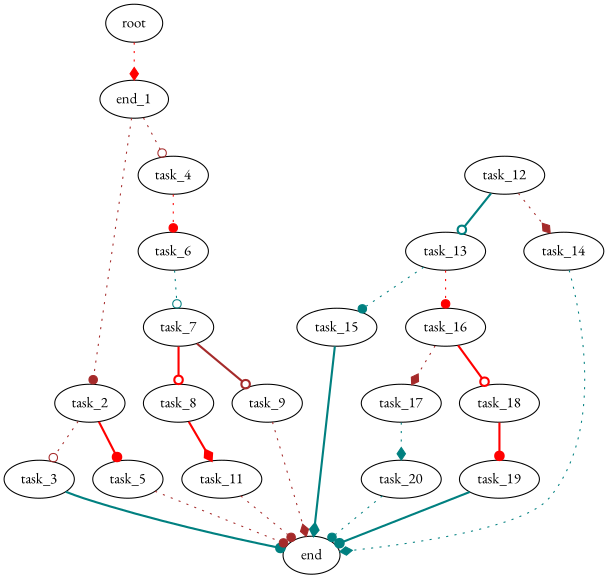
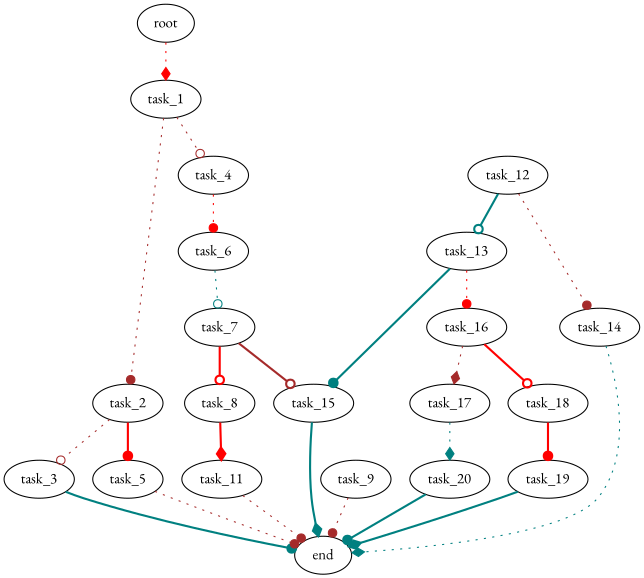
  digraph {
    fontname="EB Garamond"
    node [fontname="EB Garamond"]
    edge [arrowhead=dot color=brown fontname="EB Garamond" style=dotted]
    root
-   task_1 [label=end_1]
+   task_1
    task_2
    task_4
    task_3
    task_5
    task_6
    end
    task_7
    task_8
    task_9
    task_11
    task_12
    task_13
    task_14
    task_15
    task_16
    task_17
    task_18
    task_20
    task_19
    root -> task_1 [arrowhead=diamond color=red]
    task_1 -> task_2
    task_1 -> task_4 [arrowhead=odot]
    task_2 -> task_3 [arrowhead=odot]
    task_2 -> task_5 [color=red style=bold]
    task_4 -> task_6 [color=red]
    task_3 -> end [color=teal style=bold]
    task_5 -> end
    task_6 -> task_7 [arrowhead=odot color=teal]
    task_7 -> task_8 [arrowhead=odot color=red style=bold]
-   task_7 -> task_9 [arrowhead=odot style=bold]
+   task_7 -> task_15 [arrowhead=odot style=bold]
    task_8 -> task_11 [arrowhead=diamond color=red style=bold]
-   task_9 -> end [arrowhead=diamond]
+   task_9 -> end
    task_11 -> end
    task_12 -> task_13 [arrowhead=odot color=teal style=bold]
-   task_12 -> task_14 [arrowhead=diamond]
-   task_13 -> task_15 [color=teal]
+   task_12 -> task_14
+   task_13 -> task_15 [color=teal style=bold]
    task_13 -> task_16 [color=red]
    task_14 -> end [arrowhead=diamond color=teal]
    task_15 -> end [arrowhead=diamond color=teal style=bold]
    task_16 -> task_17 [arrowhead=diamond]
    task_16 -> task_18 [arrowhead=odot color=red style=bold]
    task_17 -> task_20 [arrowhead=diamond color=teal]
    task_18 -> task_19 [color=red style=bold]
-   task_20 -> end [color=teal]
-   task_19 -> end [color=teal style=bold]
+   task_20 -> end [color=teal style=bold]
+   task_19 -> end [arrowhead=diamond color=teal style=bold]
  }
